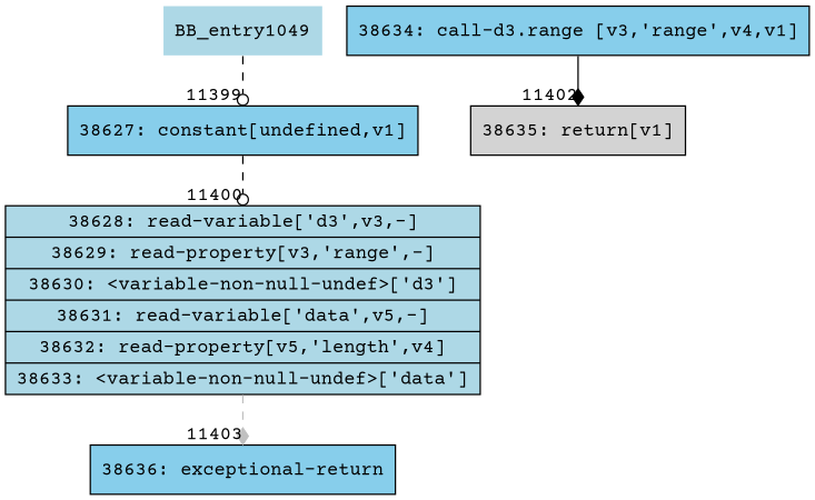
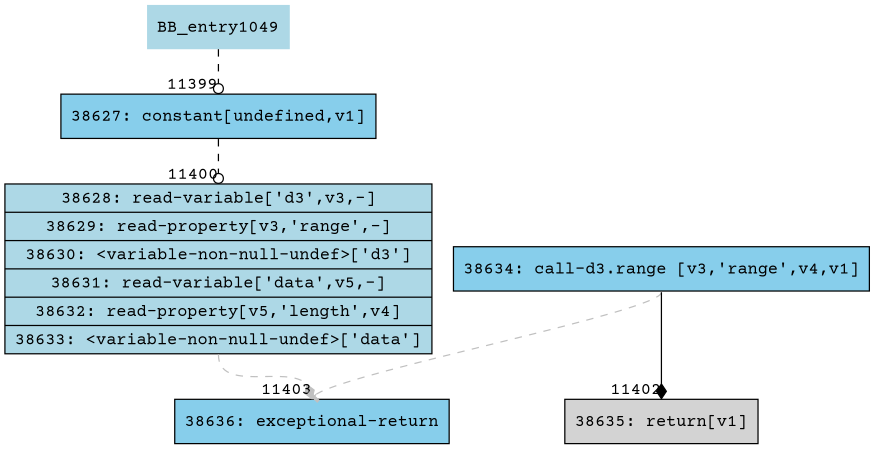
  digraph {
    fontname="Courier Prime"
    rankdir=TD
    node [fillcolor=skyblue fontname="Courier Prime" shape=record style=filled]
    edge [arrowhead=odot fontname="Courier Prime" headport=n style=dashed tailport=s]
    BB_entry1049 [fillcolor=lightblue shape=none]
    n2 [label="{38627: constant[undefined,v1]}"]
    n3 [fillcolor=lightblue label="{38628: read-variable['d3',v3,-]|38629: read-property[v3,'range',-]|38630: \<variable-non-null-undef\>['d3']|38631: read-variable['data',v5,-]|38632: read-property[v5,'length',v4]|38633: \<variable-non-null-undef\>['data']}"]
    n4 [label="{38636: exceptional-return}"]
    n5 [label="{38634: call-d3.range [v3,'range',v4,v1]}"]
    n6 [fillcolor=lightgrey label="{38635: return[v1]}"]
    BB_entry1049 -> n2 [headlabel="    11399"]
    n2 -> n3 [headlabel="      11400"]
    n3 -> n4 [arrowhead=diamond color=gray headlabel="      11403"]
+   n5 -> n4 [arrowhead=tee color=gray]
    n5 -> n6 [arrowhead=diamond headlabel="      11402" style=solid]
  }
